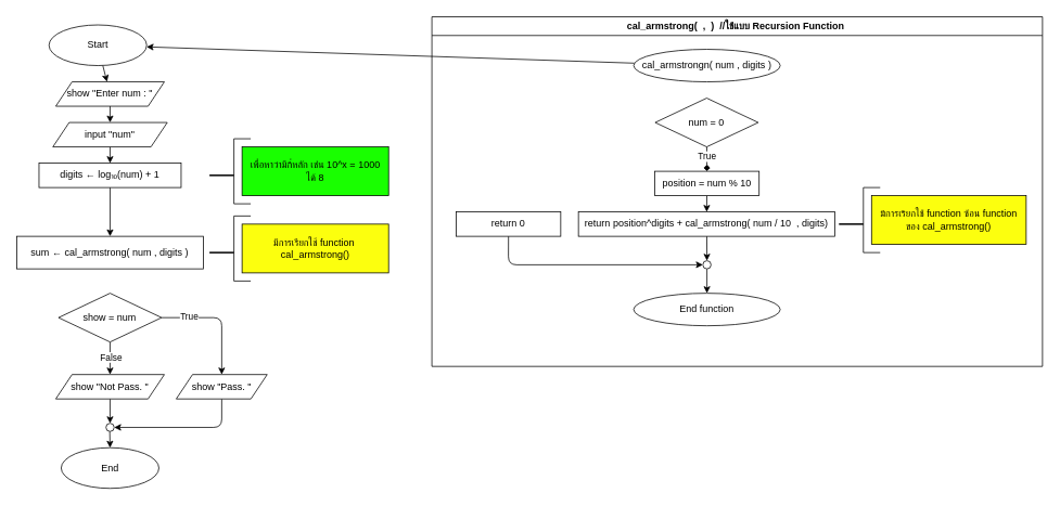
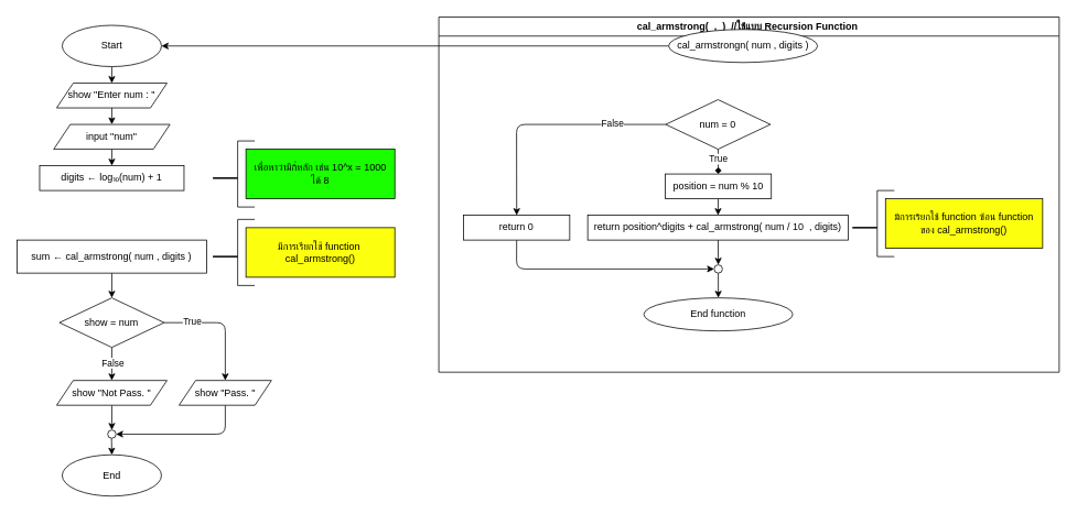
  <mxCell id="0" />
  <mxCell id="1" parent="0" />
  <mxCell id="2" value="End" style="ellipse;whiteSpace=wrap;html=1;" vertex="1" parent="1"><mxGeometry x="74.71" y="550" width="120" height="50" as="geometry" /></mxCell>
  <mxCell id="3" style="edgeStyle=none;html=1;" edge="1" parent="1" source="4" target="6"><mxGeometry relative="1" as="geometry" /></mxCell>
- <mxCell id="4" value="Start" style="ellipse;whiteSpace=wrap;html=1;" vertex="1" parent="1"><mxGeometry x="59.71" y="30" width="120" height="50" as="geometry" /></mxCell>
+ <mxCell id="4" value="Start" style="ellipse;whiteSpace=wrap;html=1;" vertex="1" parent="1"><mxGeometry x="74.71" y="30" width="120" height="50" as="geometry" /></mxCell>
  <mxCell id="5" value="" style="edgeStyle=none;html=1;" edge="1" parent="1" source="6" target="10"><mxGeometry relative="1" as="geometry" /></mxCell>
  <mxCell id="6" value="show &quot;Enter num : &quot;" style="shape=parallelogram;perimeter=parallelogramPerimeter;whiteSpace=wrap;html=1;fixedSize=1;" vertex="1" parent="1"><mxGeometry x="68.02" y="100" width="133.37" height="30" as="geometry" /></mxCell>
- <mxCell id="7" style="edgeStyle=none;html=1;entryX=0.5;entryY=0;entryDx=0;entryDy=0;" edge="1" parent="1" source="8" target="16"><mxGeometry relative="1" as="geometry" /></mxCell>
  <mxCell id="8" value="digits ← log⏨(num) + 1" style="rounded=0;whiteSpace=wrap;html=1;" vertex="1" parent="1"><mxGeometry x="47.43" y="200" width="174.56" height="30" as="geometry" /></mxCell>
  <mxCell id="9" value="" style="edgeStyle=none;html=1;" edge="1" parent="1" source="10" target="8"><mxGeometry relative="1" as="geometry" /></mxCell>
  <mxCell id="10" value="input &quot;num&quot;" style="shape=parallelogram;perimeter=parallelogramPerimeter;whiteSpace=wrap;html=1;fixedSize=1;" vertex="1" parent="1"><mxGeometry x="64.46" y="150" width="140.5" height="30" as="geometry" /></mxCell>
  <mxCell id="11" style="edgeStyle=none;html=1;entryX=1;entryY=0.5;entryDx=0;entryDy=0;" edge="1" parent="1"><mxGeometry relative="1" as="geometry"><mxPoint x="282.87" y="365" as="targetPoint" /><Array as="points"><mxPoint x="280.12" y="600" /><mxPoint x="470.12" y="600" /><mxPoint x="470.12" y="365" /></Array></mxGeometry></mxCell>
  <mxCell id="12" value="" style="shape=partialRectangle;whiteSpace=wrap;html=1;bottom=1;right=1;left=1;top=0;fillColor=none;routingCenterX=-0.5;rotation=90;" vertex="1" parent="1"><mxGeometry x="256.84" y="200" width="80" height="20" as="geometry" /></mxCell>
  <mxCell id="13" value="" style="line;strokeWidth=2;html=1;" vertex="1" parent="1"><mxGeometry x="256.84" y="210" width="30" height="10" as="geometry" /></mxCell>
  <mxCell id="14" value="เพื่อหาว่ามีกี่หลัก เช่น 10^x = 1000&lt;div&gt;ได้ 8&lt;/div&gt;" style="rounded=0;whiteSpace=wrap;html=1;fillColor=#19FF00;" vertex="1" parent="1"><mxGeometry x="296.84" y="180" width="180" height="60" as="geometry" /></mxCell>
+ <mxCell id="15" value="" style="edgeStyle=none;html=1;" edge="1" parent="1" source="16" target="24"><mxGeometry relative="1" as="geometry" /></mxCell>
  <mxCell id="16" value="&lt;div&gt;&lt;span style=&quot;background-color: transparent;&quot;&gt;sum ← cal_armstrong( num , digits )&lt;/span&gt;&lt;/div&gt;" style="rounded=0;whiteSpace=wrap;html=1;" vertex="1" parent="1"><mxGeometry x="20" y="290" width="229.41" height="40" as="geometry" /></mxCell>
  <mxCell id="17" value="" style="shape=partialRectangle;whiteSpace=wrap;html=1;bottom=1;right=1;left=1;top=0;fillColor=none;routingCenterX=-0.5;rotation=90;" vertex="1" parent="1"><mxGeometry x="256.84" y="295" width="80" height="20" as="geometry" /></mxCell>
  <mxCell id="18" value="" style="line;strokeWidth=2;html=1;" vertex="1" parent="1"><mxGeometry x="256.84" y="305" width="30" height="10" as="geometry" /></mxCell>
  <mxCell id="19" value="มีการเรียกใช้ function&amp;nbsp;&lt;div&gt;cal_armstrong()&lt;/div&gt;" style="rounded=0;whiteSpace=wrap;html=1;fillColor=#FCFF0E;" vertex="1" parent="1"><mxGeometry x="296.84" y="275" width="180" height="60" as="geometry" /></mxCell>
  <mxCell id="20" style="edgeStyle=none;html=1;entryX=0.5;entryY=0;entryDx=0;entryDy=0;" edge="1" parent="1" source="24" target="26"><mxGeometry relative="1" as="geometry" /></mxCell>
  <mxCell id="21" value="False" style="edgeLabel;html=1;align=center;verticalAlign=middle;resizable=0;points=[];" vertex="1" connectable="0" parent="20"><mxGeometry x="-0.049" y="1" relative="1" as="geometry"><mxPoint as="offset" /></mxGeometry></mxCell>
  <mxCell id="22" style="edgeStyle=none;html=1;entryX=0.5;entryY=0;entryDx=0;entryDy=0;" edge="1" parent="1" source="24" target="28"><mxGeometry relative="1" as="geometry"><Array as="points"><mxPoint x="271.84" y="390" /></Array></mxGeometry></mxCell>
  <mxCell id="23" value="True" style="edgeLabel;html=1;align=center;verticalAlign=middle;resizable=0;points=[];" vertex="1" connectable="0" parent="22"><mxGeometry x="-0.546" y="2" relative="1" as="geometry"><mxPoint as="offset" /></mxGeometry></mxCell>
  <mxCell id="24" value="&lt;span style=&quot;color: rgb(0, 0, 0);&quot;&gt;show = num&lt;/span&gt;" style="rhombus;whiteSpace=wrap;html=1;" vertex="1" parent="1"><mxGeometry x="71.4" y="360" width="126.6" height="60" as="geometry" /></mxCell>
  <mxCell id="25" style="edgeStyle=none;html=1;entryX=0.5;entryY=0;entryDx=0;entryDy=0;" edge="1" parent="1" source="26" target="30"><mxGeometry relative="1" as="geometry" /></mxCell>
  <mxCell id="26" value="show &quot;Not Pass. &quot;" style="shape=parallelogram;perimeter=parallelogramPerimeter;whiteSpace=wrap;html=1;fixedSize=1;" vertex="1" parent="1"><mxGeometry x="68.01" y="460" width="133.37" height="30" as="geometry" /></mxCell>
  <mxCell id="27" style="edgeStyle=none;html=1;entryX=1;entryY=0.5;entryDx=0;entryDy=0;" edge="1" parent="1" source="28" target="30"><mxGeometry relative="1" as="geometry"><Array as="points"><mxPoint x="271.84" y="525" /></Array></mxGeometry></mxCell>
  <mxCell id="28" value="show &quot;Pass. &quot;" style="shape=parallelogram;perimeter=parallelogramPerimeter;whiteSpace=wrap;html=1;fixedSize=1;" vertex="1" parent="1"><mxGeometry x="215.99" y="460" width="111.69" height="30" as="geometry" /></mxCell>
  <mxCell id="29" style="edgeStyle=none;html=1;entryX=0.5;entryY=0;entryDx=0;entryDy=0;" edge="1" parent="1" source="30" target="2"><mxGeometry relative="1" as="geometry" /></mxCell>
  <mxCell id="30" value="" style="ellipse;whiteSpace=wrap;html=1;aspect=fixed;" vertex="1" parent="1"><mxGeometry x="129.71" y="520" width="10" height="10" as="geometry" /></mxCell>
  <mxCell id="31" value="cal_armstrong(&amp;nbsp; ,&amp;nbsp; )&amp;nbsp; //ใช้แบบ&amp;nbsp;Recursion Function&amp;nbsp;" style="swimlane;whiteSpace=wrap;html=1;" vertex="1" parent="1"><mxGeometry x="530" y="20" width="750" height="430" as="geometry" /></mxCell>
  <mxCell id="32" style="edgeStyle=none;html=1;" edge="1" parent="31" source="33" target="4"><mxGeometry relative="1" as="geometry" /></mxCell>
- <mxCell id="33" value="cal_armstrongn( num , digits )" style="ellipse;whiteSpace=wrap;html=1;" vertex="1" parent="31"><mxGeometry x="247.85" y="40" width="180" height="40" as="geometry" /></mxCell>
+ <mxCell id="33" value="cal_armstrongn( num , digits )" style="ellipse;whiteSpace=wrap;html=1;" vertex="1" parent="31"><mxGeometry x="277.85" y="15" width="180" height="40" as="geometry" /></mxCell>
  <mxCell id="34" style="edgeStyle=none;html=1;entryX=0.5;entryY=0;entryDx=0;entryDy=0;endArrow=diamond;" edge="1" parent="31" source="36" target="38"><mxGeometry relative="1" as="geometry" /></mxCell>
  <mxCell id="35" value="True" style="edgeLabel;html=1;align=center;verticalAlign=middle;resizable=0;points=[];" vertex="1" connectable="0" parent="34"><mxGeometry x="-0.354" relative="1" as="geometry"><mxPoint y="2" as="offset" /></mxGeometry></mxCell>
  <mxCell id="36" value="num = 0" style="rhombus;whiteSpace=wrap;html=1;" vertex="1" parent="31"><mxGeometry x="274.27" y="100" width="126.6" height="60" as="geometry" /></mxCell>
  <mxCell id="37" style="edgeStyle=none;html=1;entryX=0.5;entryY=0;entryDx=0;entryDy=0;" edge="1" parent="31" source="38" target="40"><mxGeometry relative="1" as="geometry" /></mxCell>
  <mxCell id="38" value="position = num % 10" style="rounded=0;whiteSpace=wrap;html=1;" vertex="1" parent="31"><mxGeometry x="273.71" y="190" width="128.28" height="30" as="geometry" /></mxCell>
  <mxCell id="39" style="edgeStyle=none;html=1;entryX=0.5;entryY=0;entryDx=0;entryDy=0;" edge="1" parent="31" source="40" target="46"><mxGeometry relative="1" as="geometry" /></mxCell>
  <mxCell id="40" value="return position^digits + cal_armstrong( num / 10&amp;nbsp; , digits)" style="rounded=0;whiteSpace=wrap;html=1;" vertex="1" parent="31"><mxGeometry x="180" y="240" width="315.14" height="30" as="geometry" /></mxCell>
  <mxCell id="41" style="edgeStyle=none;html=1;entryX=0;entryY=0.5;entryDx=0;entryDy=0;" edge="1" parent="31" source="42" target="46"><mxGeometry relative="1" as="geometry"><Array as="points"><mxPoint x="94" y="305" /></Array></mxGeometry></mxCell>
  <mxCell id="42" value="return 0" style="rounded=0;whiteSpace=wrap;html=1;" vertex="1" parent="31"><mxGeometry x="30" y="240" width="128.28" height="30" as="geometry" /></mxCell>
+ <mxCell id="43" style="edgeStyle=none;html=1;entryX=0.5;entryY=0;entryDx=0;entryDy=0;" edge="1" parent="31" source="36" target="42"><mxGeometry relative="1" as="geometry"><mxPoint x="100" y="240" as="targetPoint" /><Array as="points"><mxPoint x="94" y="130" /></Array></mxGeometry></mxCell>
+ <mxCell id="44" value="False" style="edgeLabel;html=1;align=center;verticalAlign=middle;resizable=0;points=[];" vertex="1" connectable="0" parent="43"><mxGeometry x="-0.555" y="-2" relative="1" as="geometry"><mxPoint as="offset" /></mxGeometry></mxCell>
  <mxCell id="45" style="edgeStyle=none;html=1;entryX=0.5;entryY=0;entryDx=0;entryDy=0;" edge="1" parent="31" source="46" target="47"><mxGeometry relative="1" as="geometry" /></mxCell>
  <mxCell id="46" value="" style="ellipse;whiteSpace=wrap;html=1;aspect=fixed;" vertex="1" parent="31"><mxGeometry x="332.85" y="300" width="10" height="10" as="geometry" /></mxCell>
  <mxCell id="47" value="End function" style="ellipse;whiteSpace=wrap;html=1;" vertex="1" parent="31"><mxGeometry x="247.85" y="340" width="180" height="40" as="geometry" /></mxCell>
  <mxCell id="48" value="" style="shape=partialRectangle;whiteSpace=wrap;html=1;bottom=1;right=1;left=1;top=0;fillColor=none;routingCenterX=-0.5;rotation=90;" vertex="1" parent="31"><mxGeometry x="500" y="240" width="80" height="20" as="geometry" /></mxCell>
  <mxCell id="49" value="" style="line;strokeWidth=2;html=1;" vertex="1" parent="31"><mxGeometry x="500" y="250" width="30" height="10" as="geometry" /></mxCell>
  <mxCell id="50" value="มีการเรียกใช้ function ซ้อน&amp;nbsp;&lt;span style=&quot;color: rgb(0, 0, 0);&quot;&gt;function&lt;/span&gt;&lt;div&gt;ของ cal_armstrong()&lt;/div&gt;" style="rounded=0;whiteSpace=wrap;html=1;fillColor=#FCFF0E;" vertex="1" parent="31"><mxGeometry x="540" y="220" width="190" height="60" as="geometry" /></mxCell>
